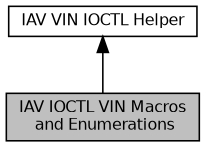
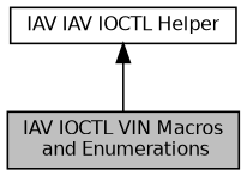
  digraph {
    rankdir=TB
    node [color=black fontname=Helvetica fontsize=10 shape=box]
-   n1 [height=0.2 label="IAV VIN IOCTL Helper" width=0.4]
+   n1 [height=0.2 label="IAV IAV IOCTL Helper" width=0.4]
    n2 [fillcolor=grey75 fontcolor=black height=0.2 label="IAV IOCTL VIN Macros\l and Enumerations" style=filled width=0.4]
    n1 -> n2 [dir=back fontname=Helvetica fontsize=10 labelfontname=Helvetica labelfontsize=10 shape=plaintext style=solid]
  }
